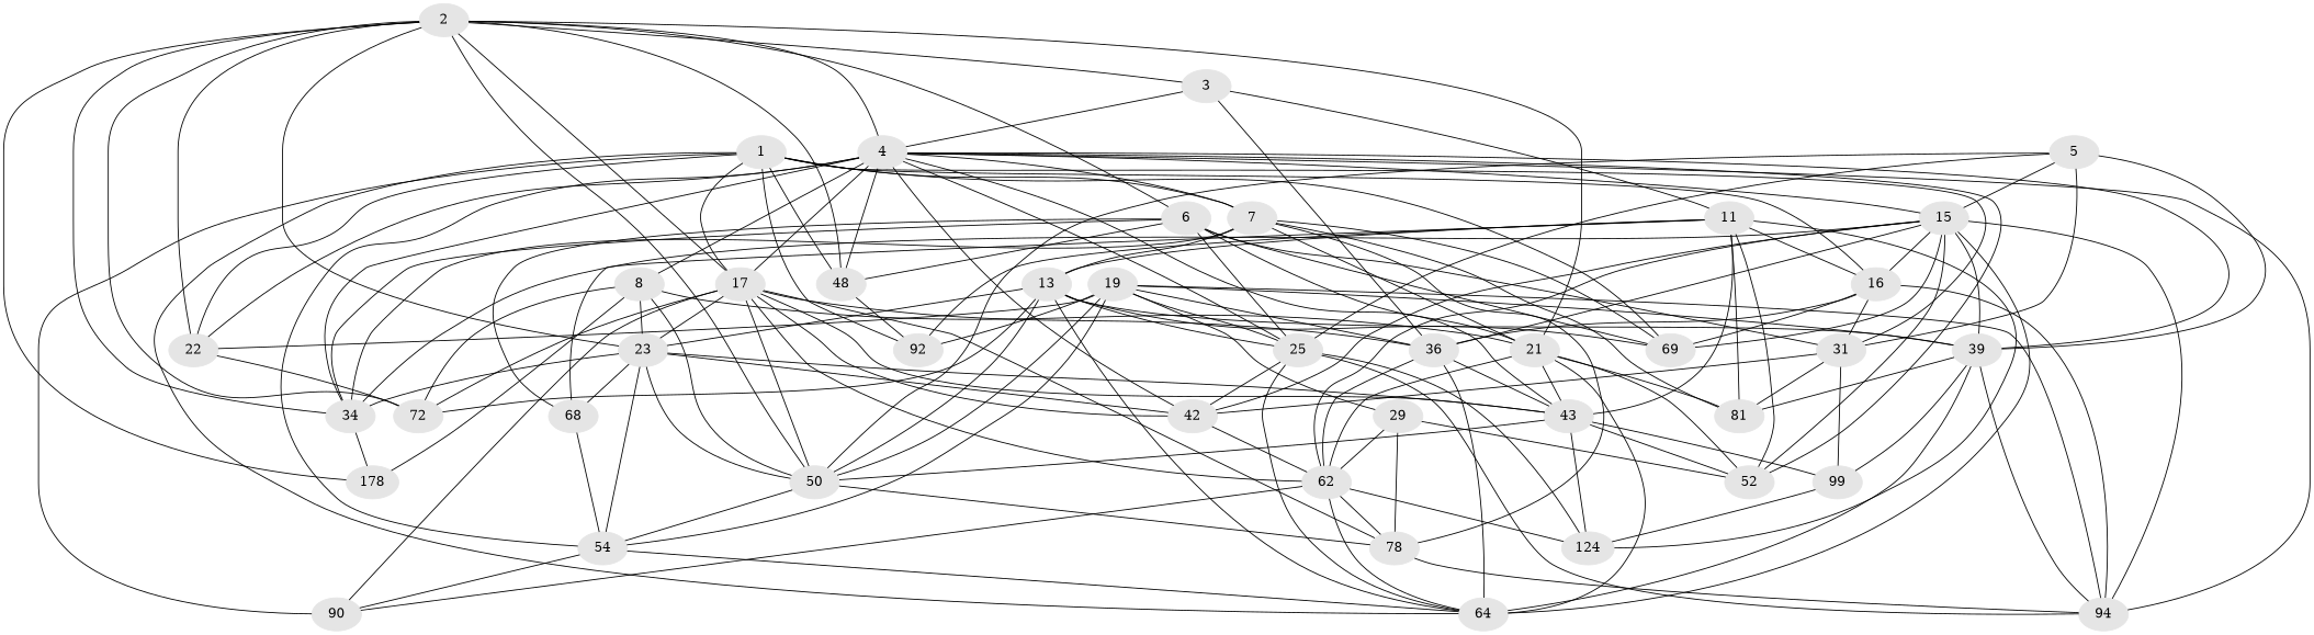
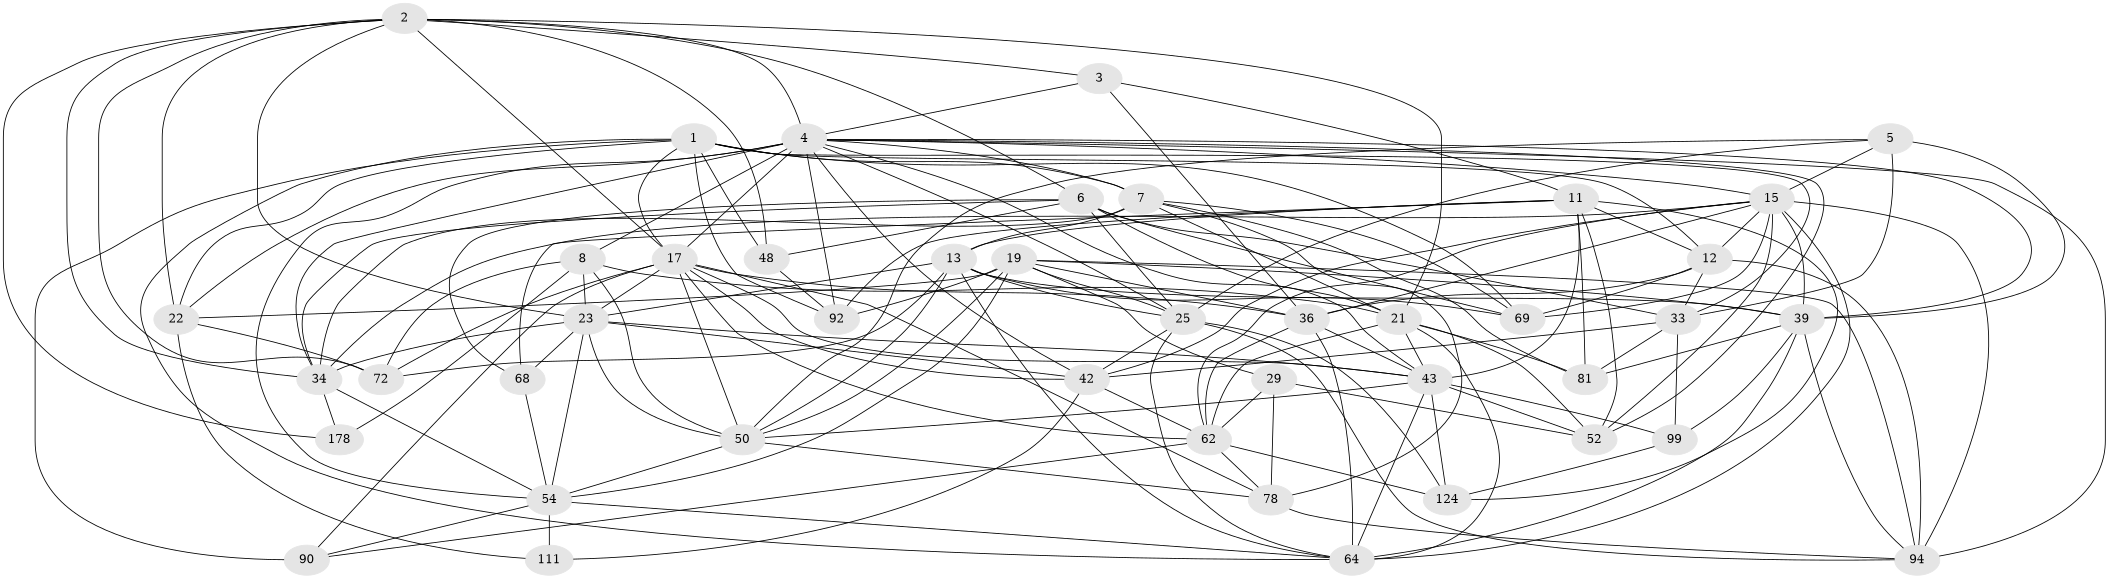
  graph {
    node [color=gray90 style=filled]
    1 [super="+132+12"]
    7 [super="+104+9"]
-   16 [super="+130+67"]
+   16 [super="+130+67" label=12]
    17 [super="+120+69+75"]
    22 [super="+89"]
-   31 [super="+117+87"]
+   31 [super="+117+87" label=33]
    48
    n8 [label=69 super="+74"]
    64 [super="+71"]
    90
    92 [super="+109"]
    21 [super="+30+66"]
    34 [super="+45+122"]
    13 [super="+20+138"]
    n15 [label=81 super="+79"]
    78 [super="+95"]
    36 [super="+58+105"]
    94 [super="+108+143"]
    23 [super="+106+46+54"]
    50 [super="+56+65+57"]
    72 [super="+129"]
    42 [super="+59+49"]
    43 [super="+91+119"]
    62 [super="+80+113"]
+   111
    n26 [label=99]
    2 [super="+24+139+76"]
    3
    4 [super="+14+33+84"]
    6 [super="+121+144"]
    n31 [label=178]
    11 [super="+26+44+99"]
    8 [super="+73+112+10"]
    15 [super="+116+18+140"]
    25 [super="+28+88+60+125"]
    39 [super="+40+82"]
    52 [super="+100"]
    n38 [label=54 super="+68+98+97"]
    n39 [label=68]
    124 [super="+142"]
    5 [super="+70"]
    19 [super="+37+27+77"]
    29
    1 -- 7
    1 -- 16
    1 -- 17
    1 -- 22
    1 -- 31
    1 -- 48
    1 -- n8
    1 -- 64
    1 -- 90
    1 -- 92
    7 -- n8
    7 -- 21
    7 -- 34
    7 -- 13
    7 -- n15
    7 -- 78
    16 -- 31
    16 -- n8
    16 -- 36
    16 -- 94
    17 -- 90
    17 -- 78
    17 -- 36
    17 -- 23 [weight=2]
    17 -- 50
    17 -- 72
    17 -- 42
    17 -- 43
    17 -- 62
    22 -- 72
+   22 -- 111
    31 -- n15
    31 -- 42
    31 -- n26
    48 -- 92
    21 -- 64
    21 -- n15 [weight=2]
    21 -- 43 [weight=2]
    21 -- 62
    21 -- 52
    34 -- n31
+   34 -- n38
    13 -- n8
    13 -- 64
    13 -- 23
    13 -- 50 [weight=2]
    13 -- 72
    13 -- 25
    13 -- 39
    78 -- 94
    36 -- 64 [weight=2]
    36 -- 43
    36 -- 62
    23 -- 34
    23 -- 50
    23 -- 42 [weight=2]
    23 -- 43
    23 -- n38
    23 -- n39
    50 -- 78
    50 -- n38
    42 -- 62
+   42 -- 111
    43 -- 50
    43 -- n26
    43 -- 52
    43 -- 124
-   62 -- 64
+   43 -- 64
    62 -- 90
    62 -- 78
    62 -- 124
    n26 -- 124
    2 -- 17
    2 -- 22
    2 -- 48
    2 -- 21
    2 -- 34
    2 -- 23 [weight=2]
-   2 -- 50
    2 -- 72
    2 -- 3
    2 -- 4
    2 -- 6
    2 -- n31
    3 -- 36
    3 -- 4
    3 -- 11
    4 -- 7
    4 -- 17
    4 -- 22
-   4 -- 48
+   4 -- 92
    4 -- 34
    4 -- 94
    4 -- 42
    4 -- 43
    4 -- 8 [weight=4]
    4 -- 15
    4 -- 25
    4 -- 39
    4 -- 52
    4 -- n38
    6 -- 31
    6 -- 48
    6 -- n8
    6 -- 21
    6 -- 34
    6 -- 25
    6 -- n39
    11 -- 16
    11 -- 92 [weight=2]
    11 -- 13
    11 -- n15
    11 -- 43 [weight=2]
    11 -- 52
    11 -- n39
    11 -- 124
    8 -- 21
    8 -- 23
    8 -- 50 [weight=2]
    8 -- 72
    8 -- n31 [weight=2]
    15 -- 16
    15 -- n8
    15 -- 64
    15 -- 34
    15 -- 36
    15 -- 94 [weight=2]
    15 -- 42
    15 -- 62
    15 -- 39 [weight=2]
    15 -- 52
    25 -- 64
    25 -- 94
    25 -- 42
    25 -- 124 [weight=2]
    39 -- 64
    39 -- n15
    39 -- 94
    39 -- n26
    n38 -- 64
    n38 -- 90
+   n38 -- 111 [weight=2]
    n39 -- n38
    5 -- 31
    5 -- 50
    5 -- 15
    5 -- 25
    5 -- 39 [weight=2]
    19 -- 22
    19 -- 92
    19 -- 36
    19 -- 94
    19 -- 50
    19 -- 25
    19 -- 39 [weight=2]
    19 -- n38
    19 -- 29
    29 -- 78
    29 -- 62
    29 -- 52
  }
